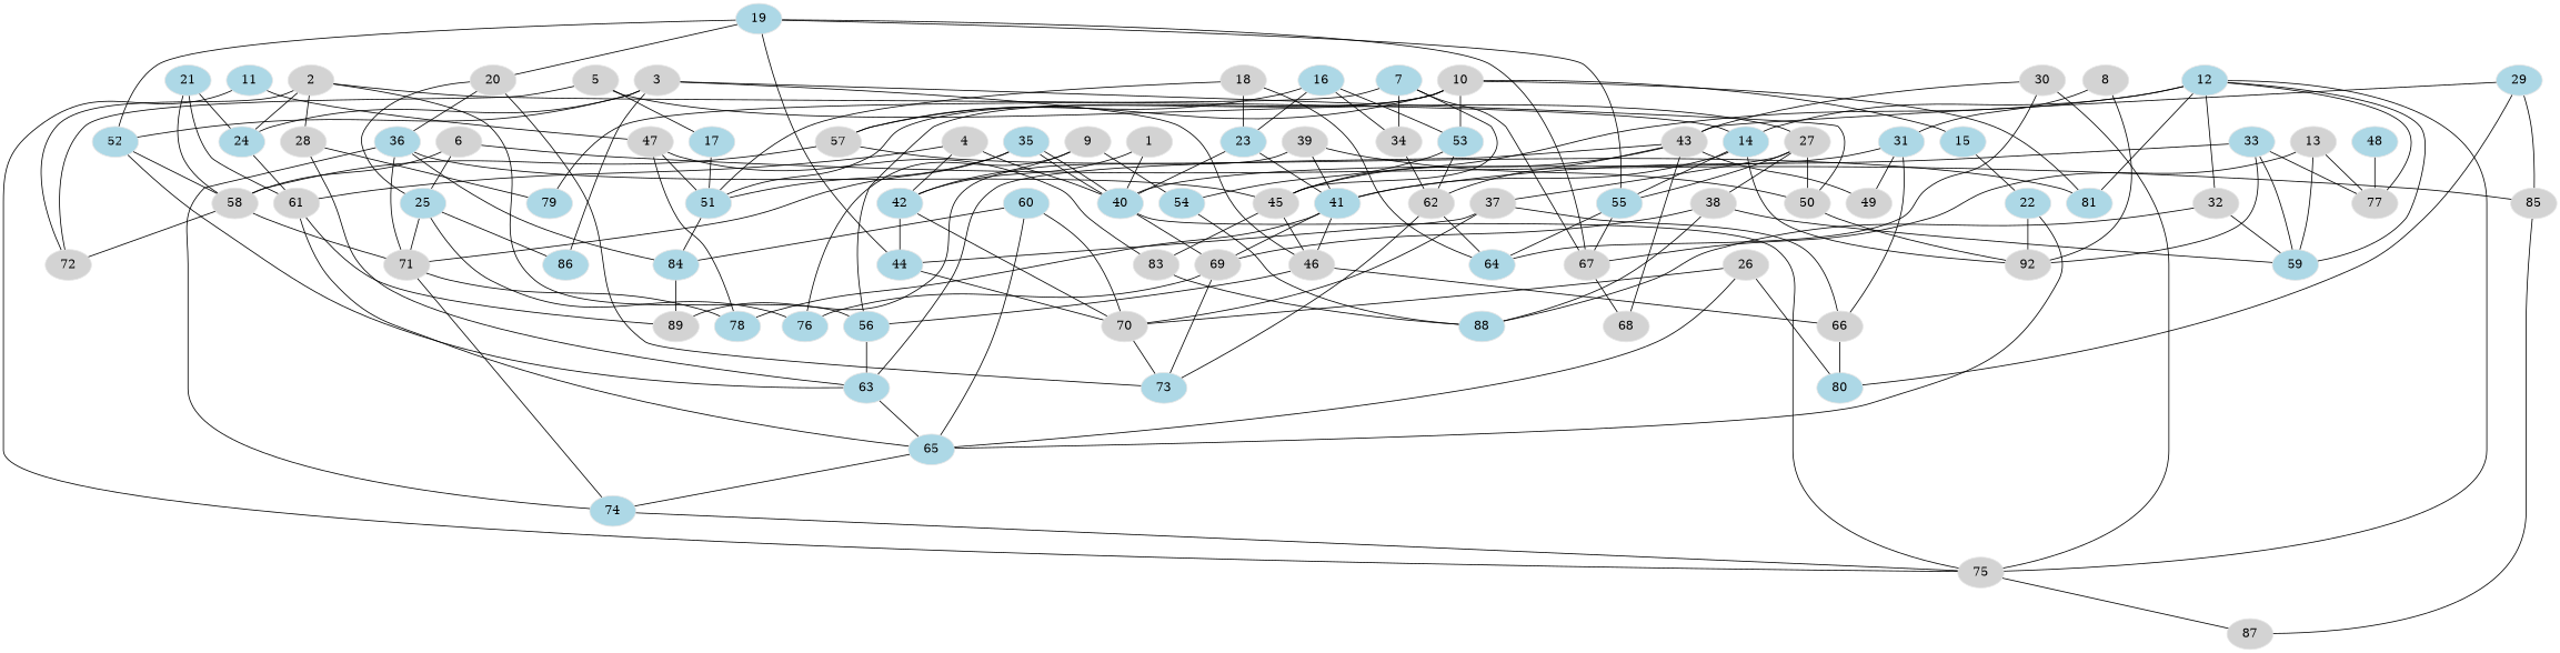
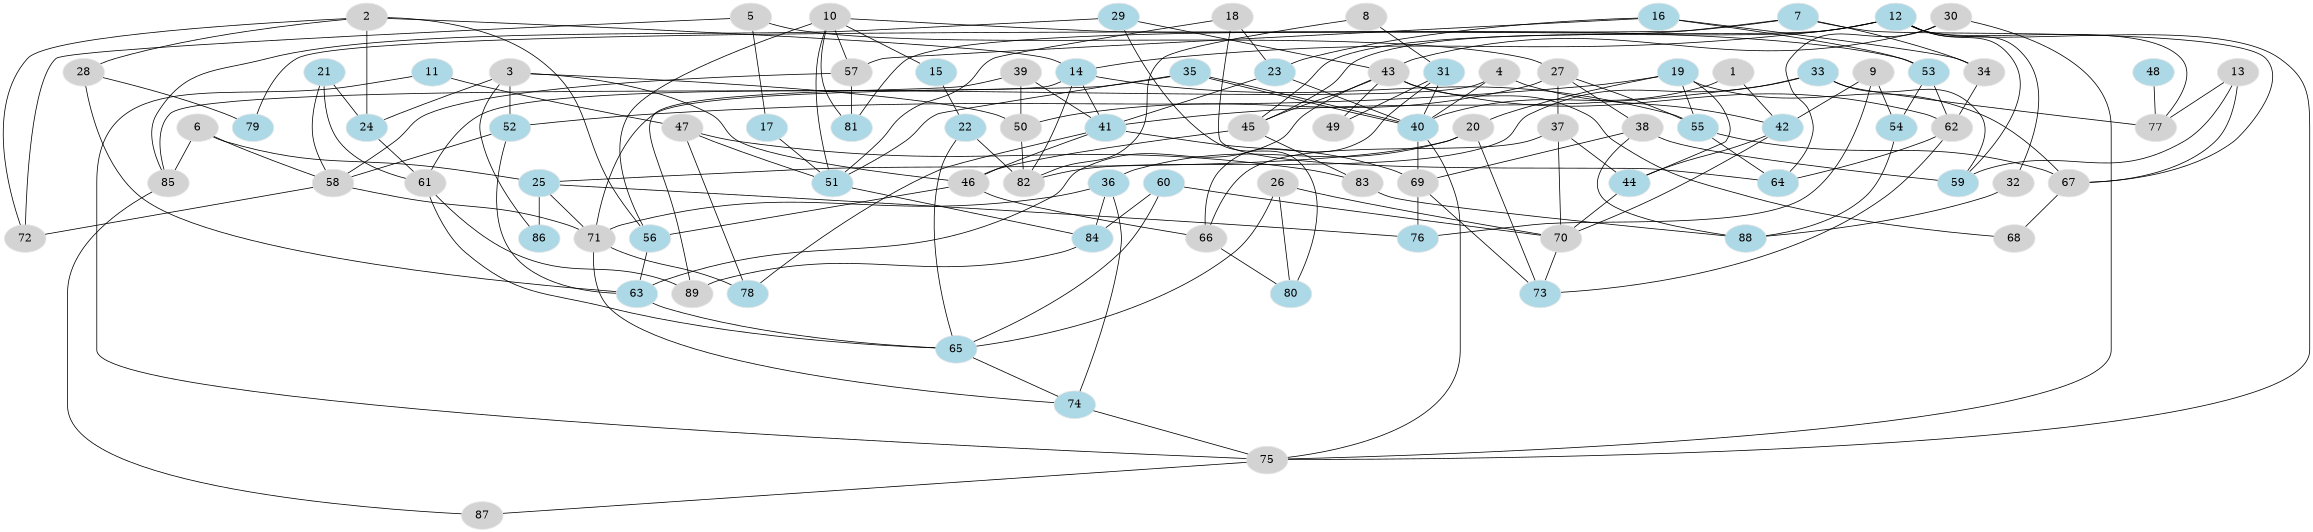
  graph {
    node [color=gray90 fillcolor=lightgrey style=filled]
    40 [fillcolor=lightblue]
    1
    42 [fillcolor=lightblue]
    75
    69
    44 [fillcolor=lightblue]
    70
    14 [fillcolor=lightblue]
    2
    24 [fillcolor=lightblue]
    28
    56 [fillcolor=lightblue]
    72
    85
-   82 [label=92]
+   82
    41 [fillcolor=lightblue]
    55 [fillcolor=lightblue]
    61
    79 [fillcolor=lightblue]
    63 [fillcolor=lightblue]
    3
    46
    50
    52 [fillcolor=lightblue]
    86 [fillcolor=lightblue]
    66
    58
    4
    65 [fillcolor=lightblue]
    89
    5
    17 [fillcolor=lightblue]
    27
    51 [fillcolor=lightblue]
    37
    38
    25 [fillcolor=lightblue]
    6
    76 [fillcolor=lightblue]
    71
    87
    7 [fillcolor=lightblue]
    34
    45
    67
    62
    83
    68
    31 [fillcolor=lightblue]
    8
    49
    9
    54 [fillcolor=lightblue]
    88 [fillcolor=lightblue]
    10
    15 [fillcolor=lightblue]
    53 [fillcolor=lightblue]
    57
    81 [fillcolor=lightblue]
    22 [fillcolor=lightblue]
    84 [fillcolor=lightblue]
    11 [fillcolor=lightblue]
    47
    78 [fillcolor=lightblue]
    12 [fillcolor=lightblue]
    59 [fillcolor=lightblue]
    77
    32
    48 [fillcolor=lightblue]
    13
    64 [fillcolor=lightblue]
    16 [fillcolor=lightblue]
    23 [fillcolor=lightblue]
    18
    19 [fillcolor=lightblue]
    20
    36 [fillcolor=lightblue]
    73 [fillcolor=lightblue]
    74 [fillcolor=lightblue]
    21 [fillcolor=lightblue]
    26
    80 [fillcolor=lightblue]
    29 [fillcolor=lightblue]
    43
    30
    33 [fillcolor=lightblue]
    35 [fillcolor=lightblue]
    39
    60 [fillcolor=lightblue]
    40 -- 75
    40 -- 69
    1 -- 40
    1 -- 42
    42 -- 44
    42 -- 70
    75 -- 87
    69 -- 76
    69 -- 73
    44 -- 70
    70 -- 73
+   14 -- 85
    14 -- 82
    14 -- 41
    14 -- 55
    2 -- 14
    2 -- 24
    2 -- 28
    2 -- 56
    2 -- 72
    24 -- 61
    28 -- 79
    28 -- 63
    56 -- 63
    85 -- 87
    41 -- 69
    41 -- 46
    41 -- 78
    55 -- 67
    55 -- 64
    61 -- 65
    61 -- 89
    63 -- 65
    3 -- 24
    3 -- 46
    3 -- 50
    3 -- 52
    3 -- 86
    46 -- 56
    46 -- 66
    50 -- 82
    52 -- 63
    52 -- 58
    66 -- 80
    58 -- 72
    58 -- 71
    4 -- 40
    4 -- 42
    4 -- 61
    65 -- 74
    5 -- 72
    5 -- 17
    5 -- 27
    17 -- 51
    27 -- 55
    27 -- 50
    27 -- 37
    27 -- 38
    51 -- 84
    37 -- 44
    37 -- 70
    37 -- 66
    38 -- 69
    38 -- 88
    38 -- 59
    25 -- 86
    25 -- 76
    25 -- 71
    6 -- 85
    6 -- 58
    6 -- 25
    71 -- 78
    71 -- 74
    7 -- 79
    7 -- 34
    7 -- 45
    7 -- 67
    34 -- 62
    45 -- 46
    45 -- 83
    67 -- 68
    62 -- 64
    62 -- 73
    83 -- 88
    31 -- 40
    31 -- 66
    31 -- 49
    8 -- 82
    8 -- 31
    9 -- 42
    9 -- 76
    9 -- 54
    54 -- 88
    10 -- 56
    10 -- 51
    10 -- 15
    10 -- 53
    10 -- 57
    10 -- 81
    15 -- 22
    53 -- 62
    53 -- 54
    57 -- 58
    57 -- 81
    22 -- 82
    22 -- 65
    84 -- 89
    11 -- 75
    11 -- 47
    47 -- 51
    47 -- 83
    47 -- 78
    12 -- 75
    12 -- 14
    12 -- 45
    12 -- 81
    12 -- 59
    12 -- 77
    12 -- 32
    32 -- 88
-   32 -- 59
    48 -- 77
    13 -- 67
    13 -- 59
    13 -- 77
    16 -- 34
    16 -- 53
    16 -- 57
    16 -- 23
    23 -- 40
    23 -- 41
    18 -- 51
    18 -- 64
    18 -- 23
    19 -- 44
    19 -- 55
    19 -- 52
    19 -- 67
    19 -- 20
    20 -- 25
    20 -- 36
    20 -- 73
    36 -- 71
-   36 -- 45
    36 -- 84
    36 -- 74
    74 -- 75
    21 -- 24
    21 -- 61
    21 -- 58
    26 -- 70
    26 -- 65
    26 -- 80
    29 -- 85
    29 -- 80
    29 -- 43
    43 -- 63
    43 -- 45
    43 -- 62
    43 -- 68
    43 -- 49
    30 -- 75
    30 -- 64
    30 -- 43
    33 -- 82
    33 -- 41
    33 -- 59
    33 -- 77
    35 -- 40
    35 -- 40
    35 -- 51
    35 -- 71
    39 -- 41
    39 -- 50
    39 -- 89
    60 -- 70
    60 -- 65
    60 -- 84
  }
